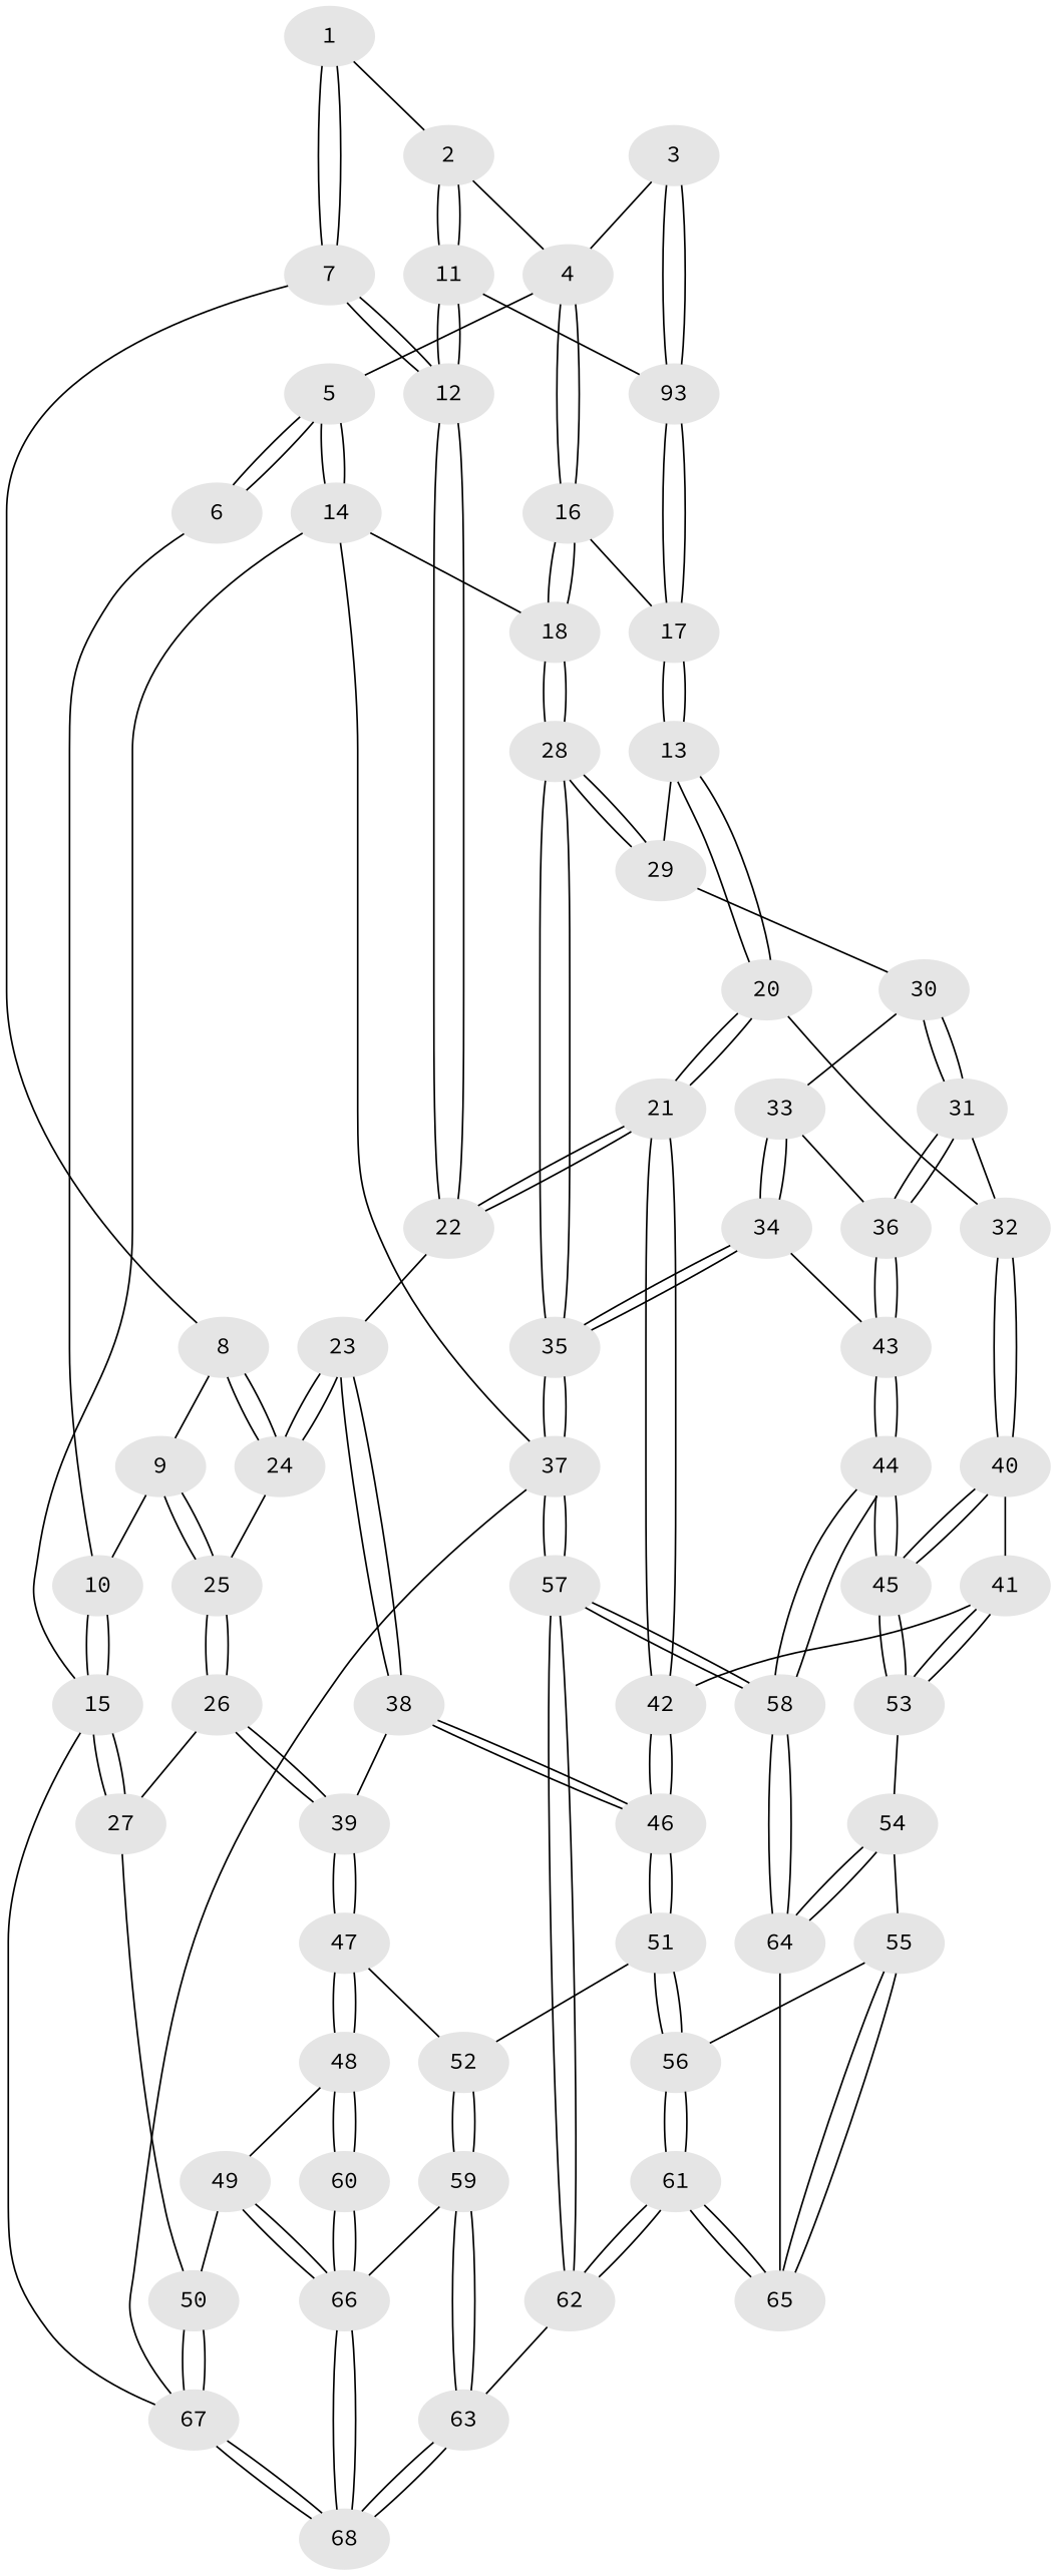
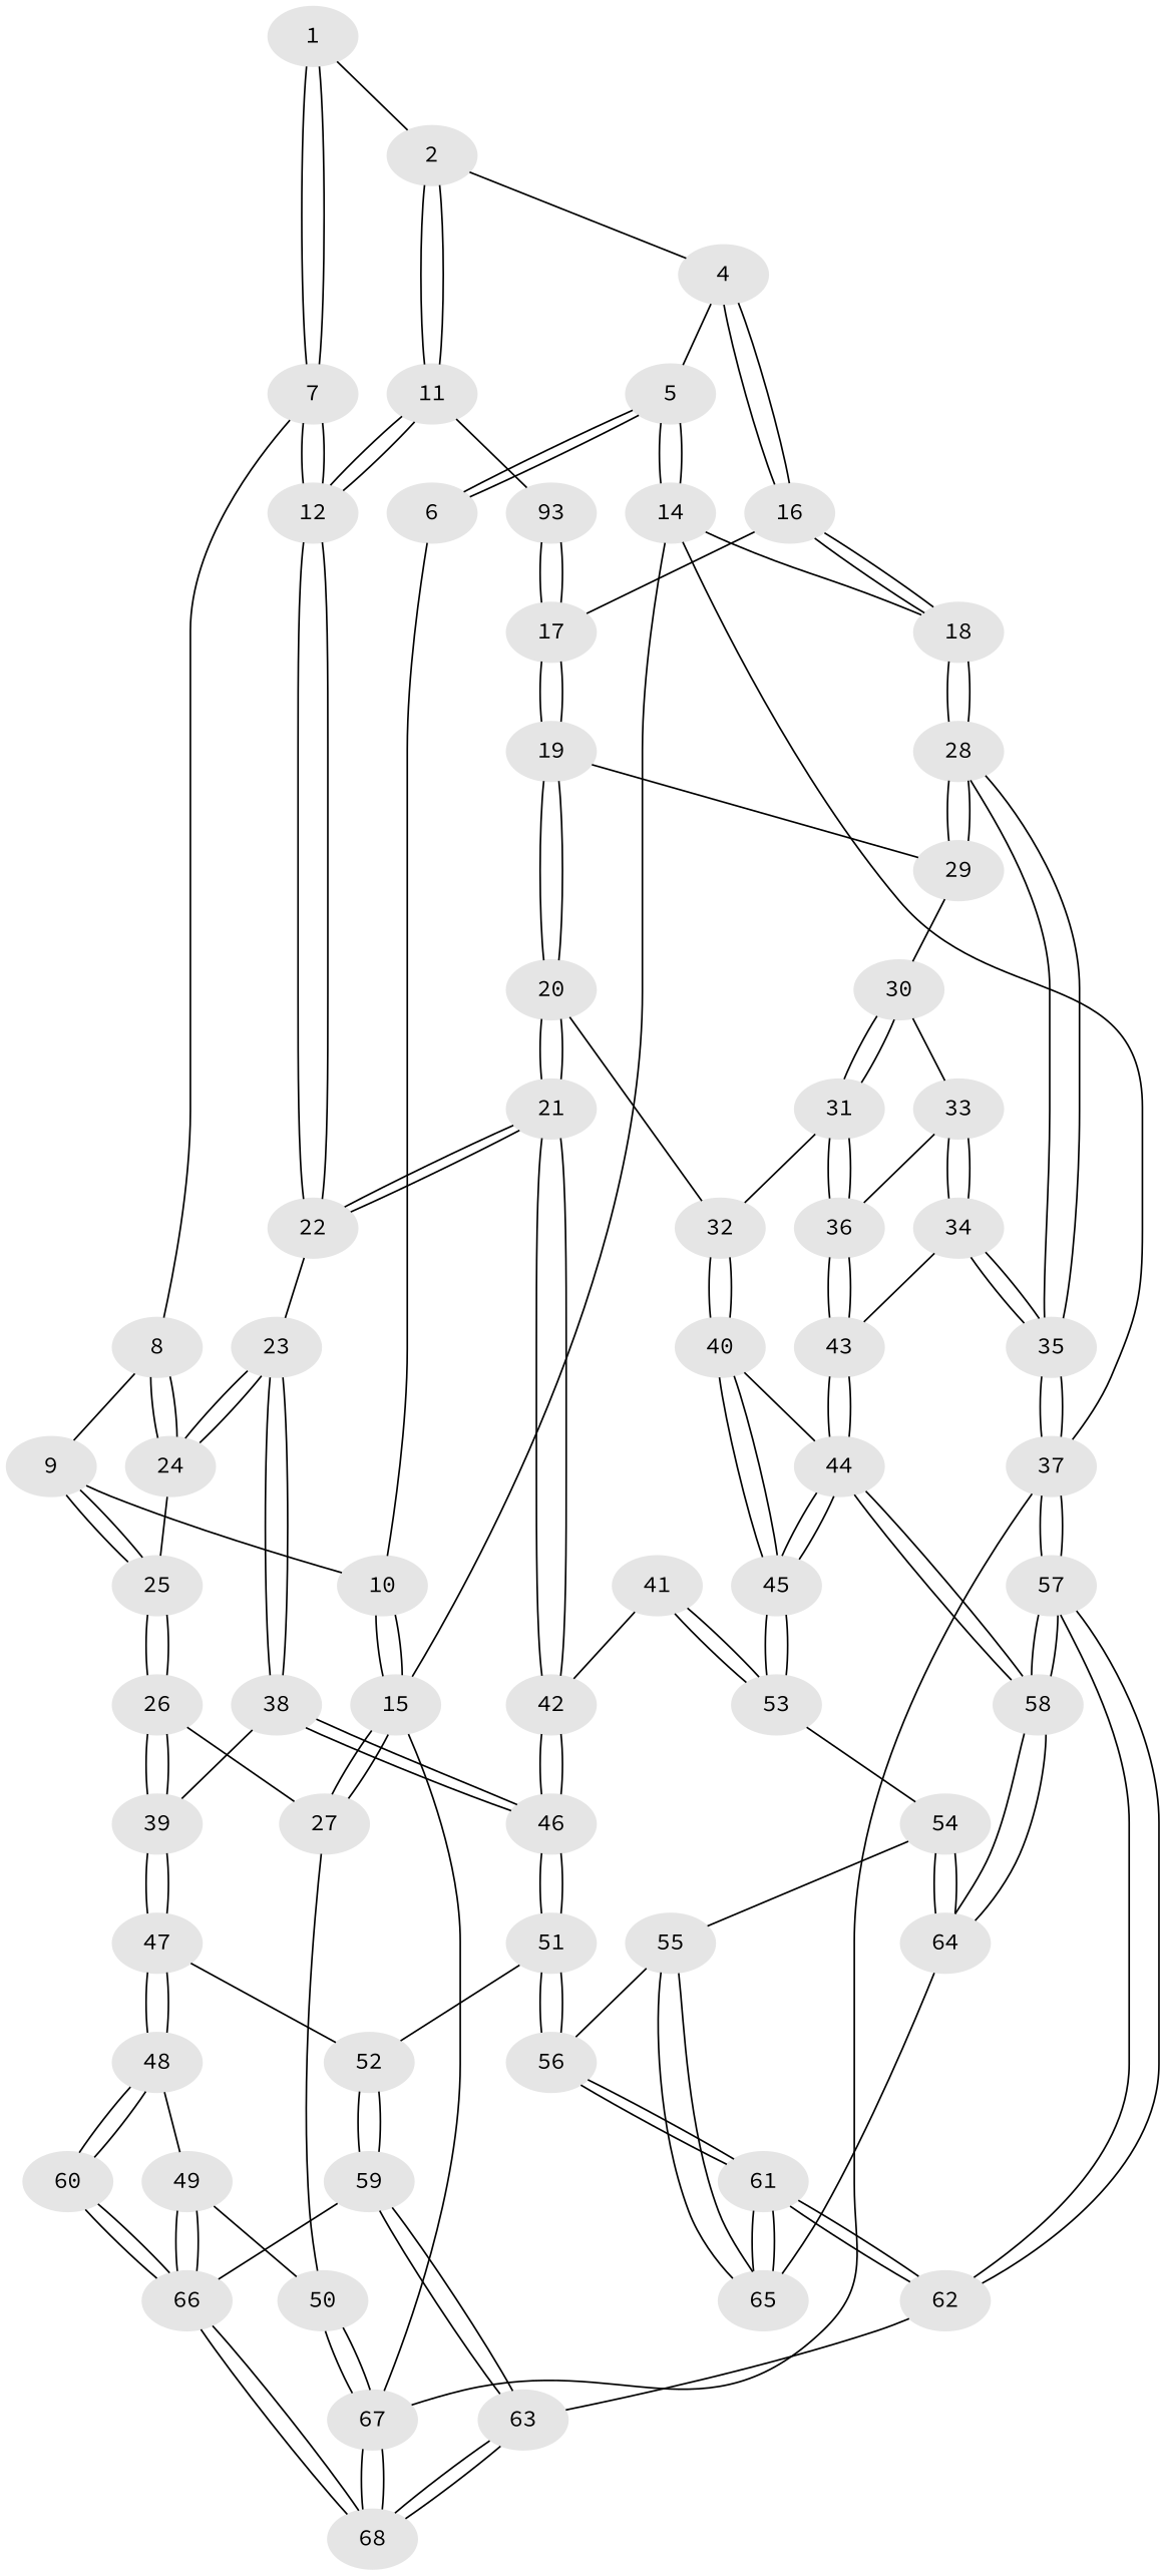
  graph {
    fontname="Source Code Pro"
    node [color=gray90 fontname="Source Code Pro" style=filled]
    edge [fontname="Source Code Pro"]
    1
    2
    7
    11
    4
    8
    12
-   3
    n9 [label=93]
    5
    16
    17
    6
    14
    18
    10
    15
    37
    9
    24
    22
    25
    26
    27
    67
    23
-   19 [label=13]
+   19
    28
    57
    50
    68
    20
    29
    35
    21
    32
    30
    42
    40
    46
    38
    39
    47
    31
    33
    36
    34
    43
    41
    45
    44
    58
    62
    51
    48
    52
    53
    54
    64
    56
    49
    60
    59
    66
    61
    63
    55
    65
    1 -- 2
    1 -- 7
    1 -- 7
    2 -- 11
    2 -- 11
    2 -- 4
    7 -- 8
    7 -- 12
    7 -- 12
    11 -- 12
    11 -- 12
    11 -- n9
    4 -- 5
    4 -- 16
    4 -- 16
    8 -- 9
    8 -- 24
    8 -- 24
    12 -- 22
    12 -- 22
-   3 -- 4
-   3 -- n9
-   3 -- n9
    n9 -- 17
    n9 -- 17
    5 -- 6
    5 -- 6
    5 -- 14
    5 -- 14
    16 -- 17
    16 -- 18
    16 -- 18
    17 -- 19
    17 -- 19
    6 -- 10
    14 -- 18
    14 -- 15
    14 -- 37
    18 -- 28
    18 -- 28
    10 -- 15
    10 -- 15
    15 -- 27
    15 -- 27
    15 -- 67
    37 -- 67
    37 -- 57
    37 -- 57
    9 -- 10
    9 -- 25
    9 -- 25
    24 -- 25
    22 -- 23
    25 -- 26
    25 -- 26
    26 -- 27
    26 -- 39
    26 -- 39
    27 -- 50
    67 -- 68
    67 -- 68
    23 -- 24
    23 -- 24
    23 -- 38
    23 -- 38
    19 -- 20
    19 -- 20
    19 -- 29
    28 -- 29
    28 -- 29
    28 -- 35
    28 -- 35
    57 -- 58
    57 -- 58
    57 -- 62
    57 -- 62
    50 -- 67
    50 -- 67
    20 -- 21
    20 -- 21
    20 -- 32
    29 -- 30
    35 -- 37
    35 -- 37
    21 -- 22
    21 -- 22
    21 -- 42
    21 -- 42
    32 -- 40
    32 -- 40
    30 -- 31
    30 -- 31
    30 -- 33
    42 -- 46
    42 -- 46
-   40 -- 41
+   40 -- 44
    40 -- 45
    40 -- 45
    46 -- 51
    46 -- 51
    38 -- 46
    38 -- 46
    38 -- 39
    39 -- 47
    39 -- 47
    47 -- 48
    47 -- 48
    47 -- 52
    31 -- 32
    31 -- 36
    31 -- 36
    33 -- 36
    33 -- 34
    33 -- 34
    36 -- 43
    36 -- 43
    34 -- 35
    34 -- 35
    34 -- 43
    43 -- 44
    43 -- 44
    41 -- 42
    41 -- 53
    41 -- 53
    45 -- 53
    45 -- 53
    44 -- 45
    44 -- 45
    44 -- 58
    44 -- 58
    58 -- 64
    58 -- 64
    62 -- 63
    51 -- 52
    51 -- 56
    51 -- 56
    48 -- 49
    48 -- 60
    48 -- 60
    52 -- 59
    52 -- 59
    53 -- 54
    54 -- 64
    54 -- 64
    54 -- 55
    64 -- 65
    56 -- 61
    56 -- 61
    49 -- 50
    49 -- 66
    49 -- 66
    60 -- 66
    60 -- 66
    59 -- 66
    59 -- 63
    59 -- 63
    66 -- 68
    66 -- 68
    61 -- 62
    61 -- 62
    61 -- 65
    61 -- 65
    63 -- 68
    63 -- 68
    55 -- 56
    55 -- 65
    55 -- 65
  }
